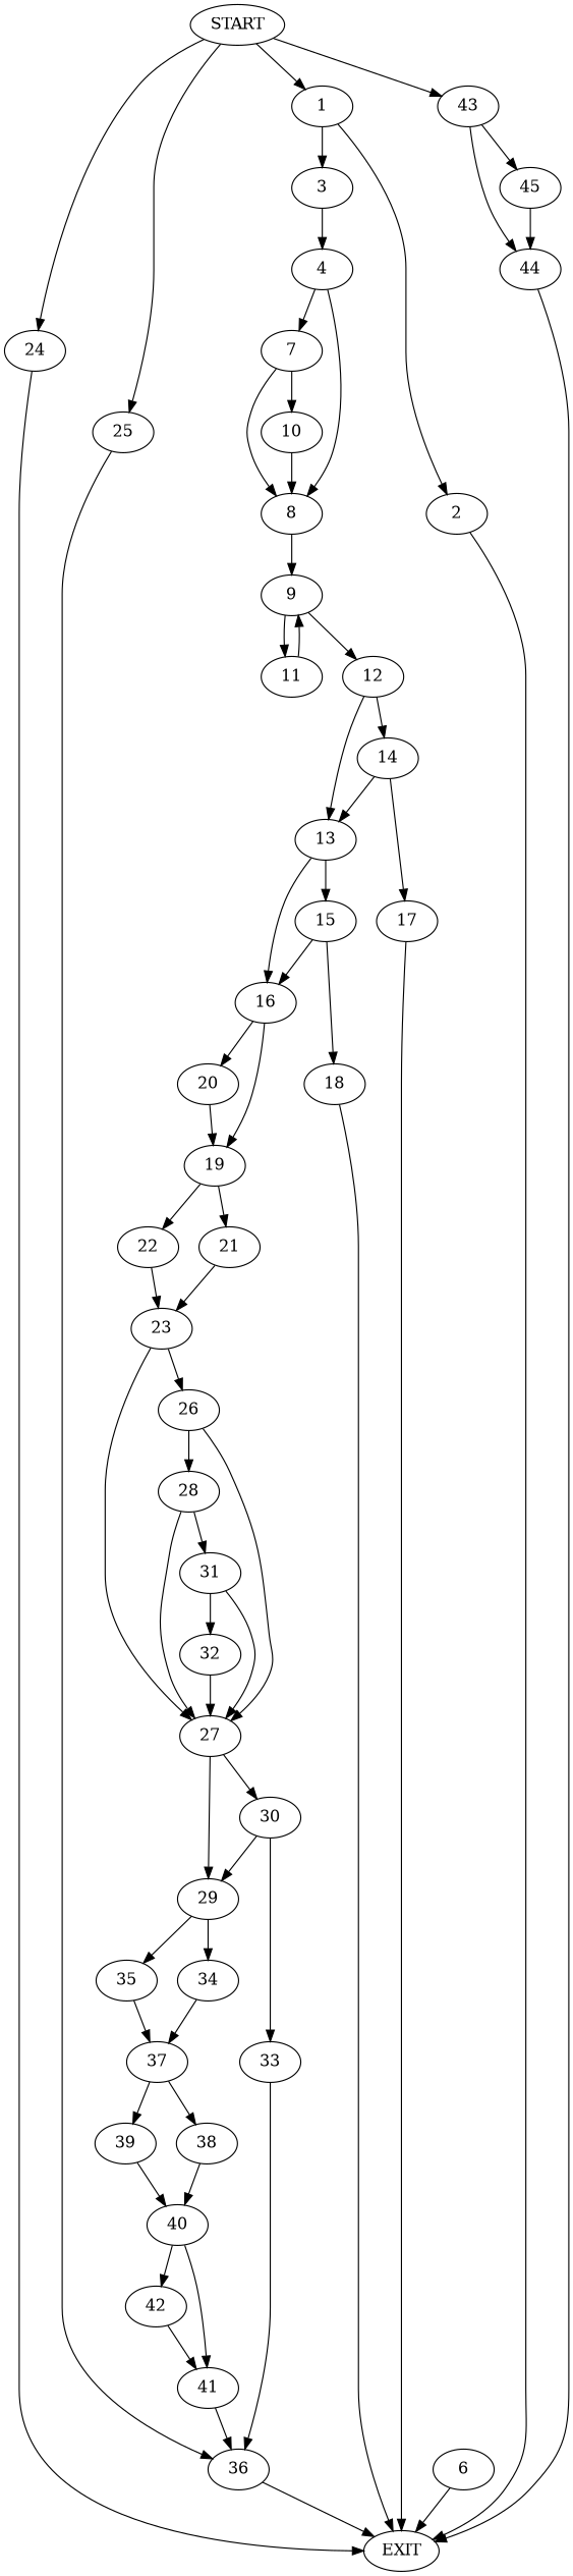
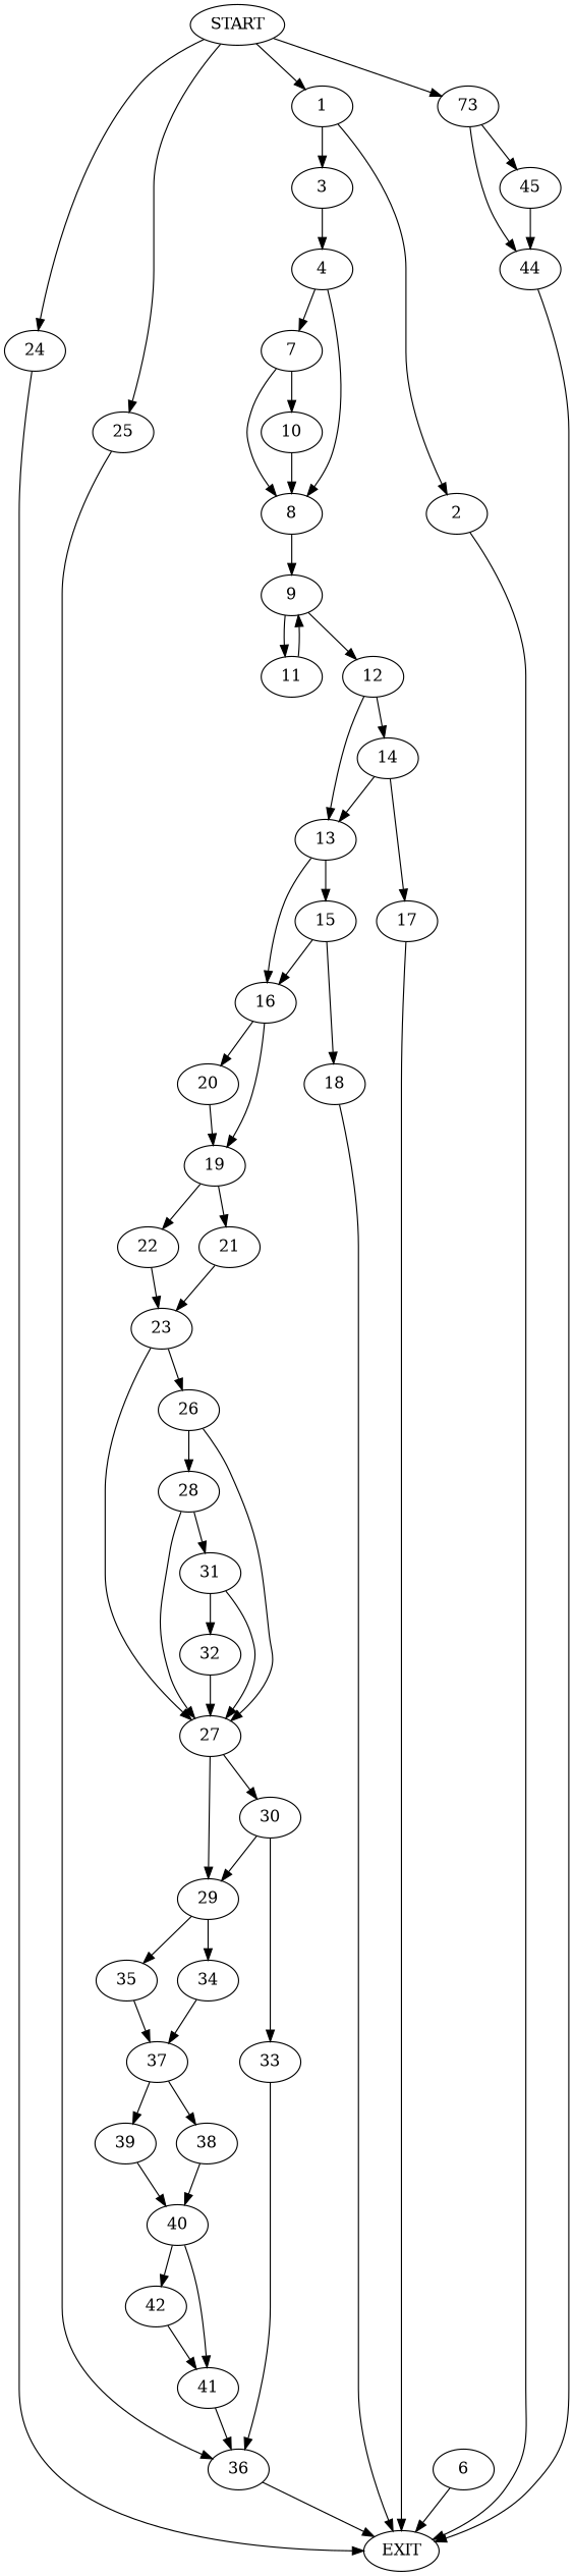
  digraph {
    n1 [label=START]
    1
    24
    25
-   43
+   43 [label=73]
    2
    3
    n8 [label=EXIT]
    36
    44
    45
    4
    7
    8
    10
    9
    6
    11
    12
    13
    14
    15
    16
    17
    18
    19
    20
    21
    22
    23
    26
    27
    28
    29
    30
    31
    34
    35
    33
    32
    37
    38
    39
    40
    41
    42
    n1 -> 1
    n1 -> 24
    n1 -> 25
    n1 -> 43
    1 -> 2
    1 -> 3
    24 -> n8
    25 -> 36
    43 -> 44
    43 -> 45
    2 -> n8
    3 -> 4
    36 -> n8
    44 -> n8
    45 -> 44
    4 -> 7
    4 -> 8
    7 -> 8
    7 -> 10
    8 -> 9
    10 -> 8
    9 -> 11
    9 -> 12
    6 -> n8
    11 -> 9
    12 -> 13
    12 -> 14
    13 -> 15
    13 -> 16
    14 -> 13
    14 -> 17
    15 -> 16
    15 -> 18
    16 -> 19
    16 -> 20
    17 -> n8
    18 -> n8
    19 -> 21
    19 -> 22
    20 -> 19
    21 -> 23
    22 -> 23
    23 -> 26
    23 -> 27
    26 -> 27
    26 -> 28
    27 -> 29
    27 -> 30
    28 -> 27
    28 -> 31
    29 -> 34
    29 -> 35
    30 -> 29
    30 -> 33
    31 -> 27
    31 -> 32
    34 -> 37
    35 -> 37
    33 -> 36
    32 -> 27
    37 -> 38
    37 -> 39
    38 -> 40
    39 -> 40
    40 -> 41
    40 -> 42
    41 -> 36
    42 -> 41
  }
